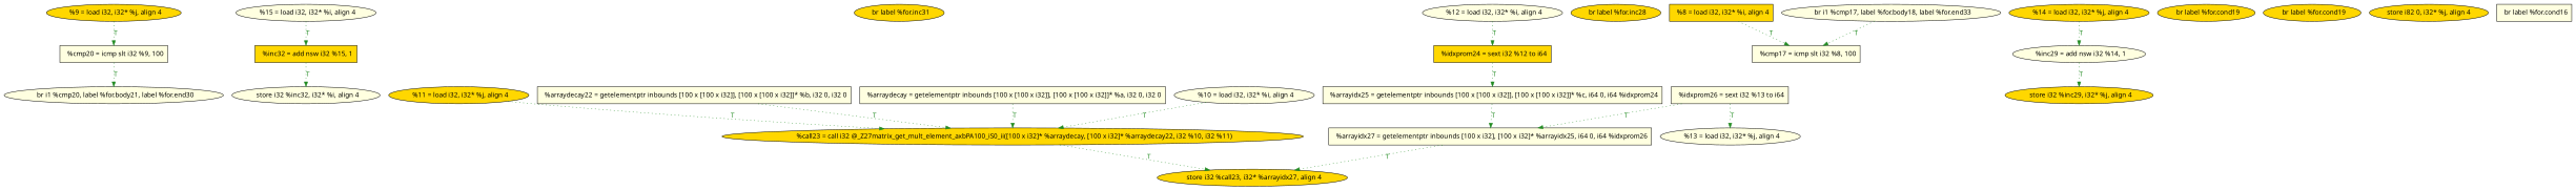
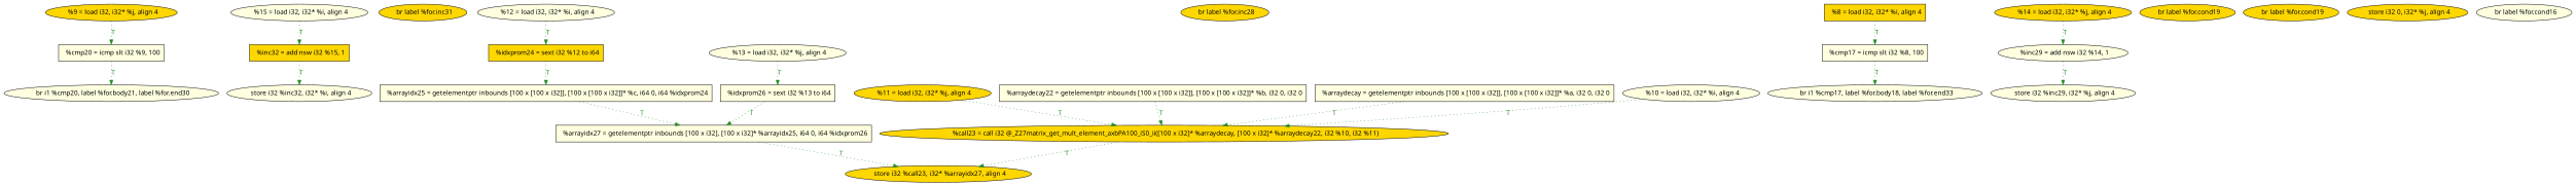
  digraph {
    fontname="Noto Sans"
    node [fillcolor=lightyellow fontname="Noto Sans" shape=ellipse style=filled]
    edge [color=forestgreen fontcolor=forestgreen fontname="Noto Sans" style=dotted]
    n1 [fillcolor=gold label="  %9 = load i32, i32* %j, align 4"]
    n2 [label="  %cmp20 = icmp slt i32 %9, 100" shape=rectangle]
    n3 [label="  br i1 %cmp20, label %for.body21, label %for.end30"]
    n4 [label="  %15 = load i32, i32* %i, align 4"]
    n5 [fillcolor=gold label="  %inc32 = add nsw i32 %15, 1" shape=rectangle]
    n6 [label="  store i32 %inc32, i32* %i, align 4"]
    n7 [fillcolor=gold label="  br label %for.inc31"]
    n8 [label="  %12 = load i32, i32* %i, align 4"]
    n9 [fillcolor=gold label="  %idxprom24 = sext i32 %12 to i64" shape=rectangle]
    n10 [label="  %arrayidx25 = getelementptr inbounds [100 x [100 x i32]], [100 x [100 x i32]]* %c, i64 0, i64 %idxprom24" shape=rectangle]
    n11 [fillcolor=gold label="  br label %for.inc28"]
    n12 [label="  %arraydecay = getelementptr inbounds [100 x [100 x i32]], [100 x [100 x i32]]* %a, i32 0, i32 0" shape=rectangle]
    n13 [fillcolor=gold label="  %call23 = call i32 @_Z27matrix_get_mult_element_axbPA100_iS0_ii([100 x i32]* %arraydecay, [100 x i32]* %arraydecay22, i32 %10, i32 %11)"]
    n14 [fillcolor=gold label="  store i32 %call23, i32* %arrayidx27, align 4"]
    n15 [label="  %10 = load i32, i32* %i, align 4"]
    n16 [fillcolor=gold label="  %8 = load i32, i32* %i, align 4" shape=box]
    n17 [label="  %cmp17 = icmp slt i32 %8, 100" shape=rectangle]
    n18 [label="  br i1 %cmp17, label %for.body18, label %for.end33"]
-   n19 [fillcolor=gold label="  store i32 %inc29, i32* %j, align 4"]
+   n19 [label="  store i32 %inc29, i32* %j, align 4"]
    n20 [label="  %arrayidx27 = getelementptr inbounds [100 x i32], [100 x i32]* %arrayidx25, i64 0, i64 %idxprom26" shape=rectangle]
    n21 [fillcolor=gold label="  %11 = load i32, i32* %j, align 4"]
    n22 [label="  %idxprom26 = sext i32 %13 to i64" shape=rectangle]
    n23 [fillcolor=gold label="  br label %for.cond19"]
    n24 [label="  %inc29 = add nsw i32 %14, 1"]
    n25 [fillcolor=gold label="  br label %for.cond19"]
    n26 [label="  %13 = load i32, i32* %j, align 4"]
-   n27 [fillcolor=gold label="store i82 0, i32* %j, align 4"]
+   n27 [fillcolor=gold label="  store i32 0, i32* %j, align 4"]
    n28 [label="  %arraydecay22 = getelementptr inbounds [100 x [100 x i32]], [100 x [100 x i32]]* %b, i32 0, i32 0" shape=rectangle]
    n29 [fillcolor=gold label="  %14 = load i32, i32* %j, align 4"]
-   n30 [label="  br label %for.cond16" shape=box]
+   n30 [label="  br label %for.cond16"]
    n1 -> n2 [label=T]
    n2 -> n3 [label=T]
    n4 -> n5 [label=T]
    n5 -> n6 [label=T]
    n8 -> n9 [label=T]
    n9 -> n10 [label=T]
    n10 -> n20 [label=T]
    n12 -> n13 [label=T]
    n13 -> n14 [label=T]
    n15 -> n13 [label=T]
    n16 -> n17 [label=T]
-   n18 -> n17 [label=T]
+   n17 -> n18 [label=T]
    n20 -> n14 [label=T]
    n21 -> n13 [label=T]
    n22 -> n20 [label=T]
    n24 -> n19 [label=T]
-   n22 -> n26 [label=T]
+   n26 -> n22 [label=T]
    n28 -> n13 [label=T]
    n29 -> n24 [label=T]
  }
